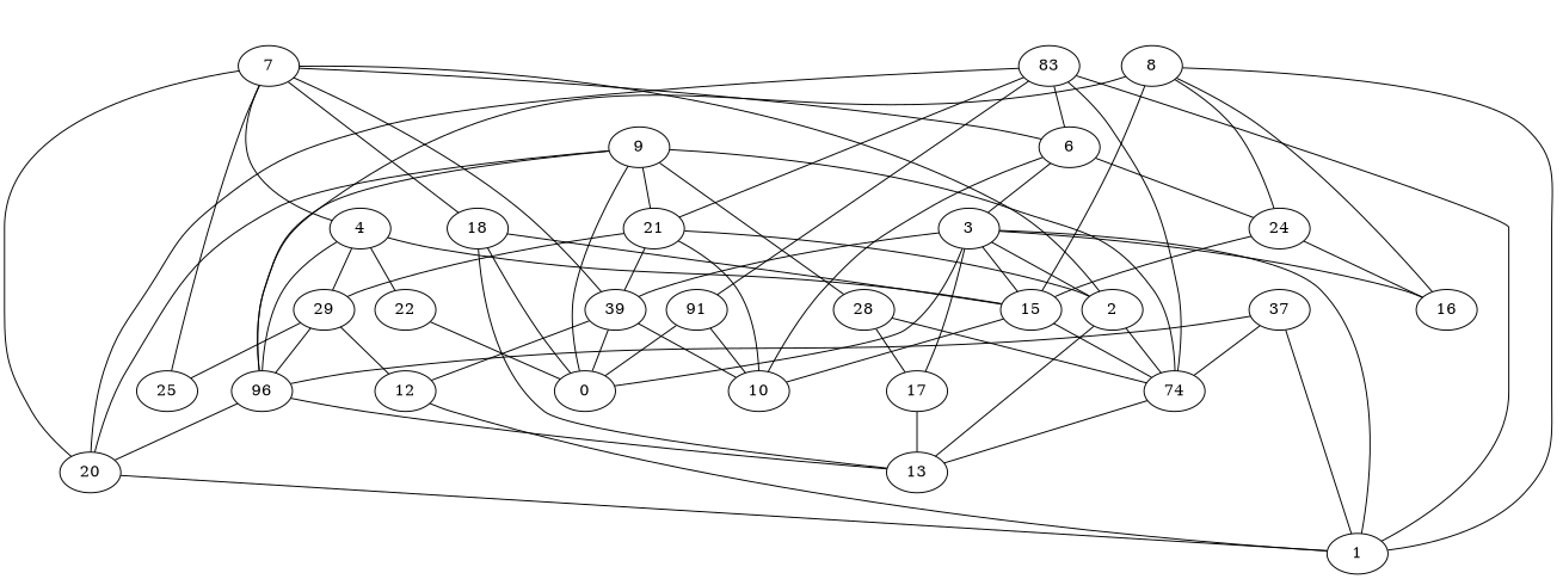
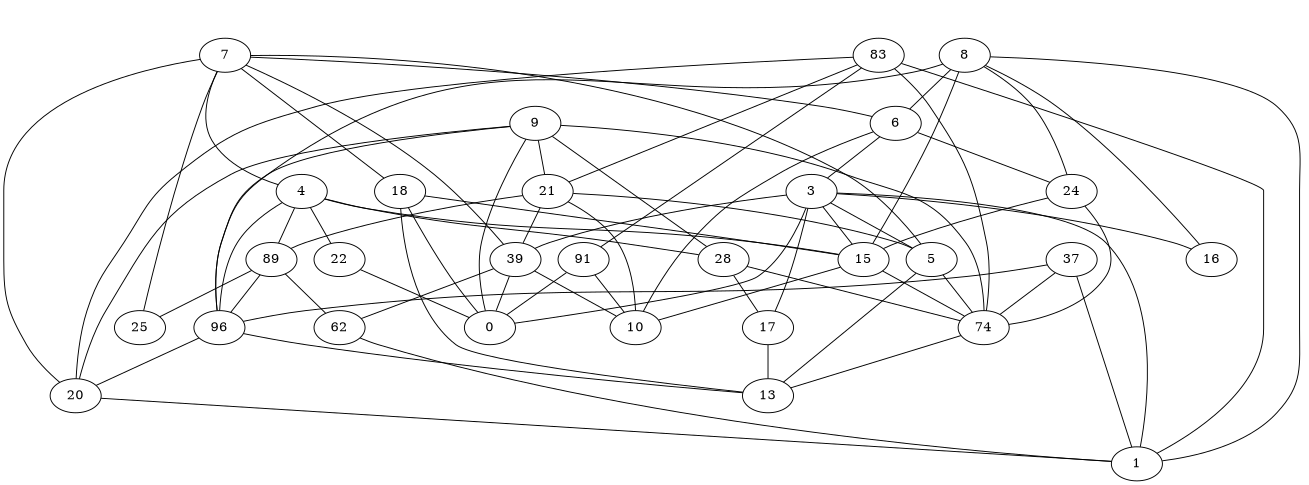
  digraph {
    edge [color=black dir=none]
    4
    28
    22
    15
-   2
+   2 [label=5]
    n6 [label=96]
-   29
+   29 [label=89]
    17
    n9 [label=74]
    0
    13
    n12 [label=39]
    10
-   12
+   12 [label=62]
    24
    6
    3
    1
    16
    8
    20
    n22 [label=37]
    7
    25
    18
    9
    n27 [label=91]
    n28 [label=83]
    21
    subgraph sub_1 {
      4
      28
      22
      15
      2
      n6
      29
      17
      n9
      0
      13
      n12
      10
      12
      24
      6
      3
      1
      16
      8
      20
      n22
      7
      25
      18
      9
      n27
      n28
      21
    }
+   4 -> 28
    4 -> 22
    4 -> 15
    4 -> n6
    4 -> 29
    28 -> 17
    28 -> n9
    22 -> 0
    15 -> n9
    15 -> 10
    2 -> n9
    2 -> 13
    n6 -> 13
    n6 -> 20
    29 -> n6
    29 -> 12
    29 -> 25
    17 -> 13
    n9 -> 13
    n12 -> 0
    n12 -> 10
    n12 -> 12
    12 -> 1
    24 -> 15
-   24 -> 16
+   24 -> n9
    6 -> 10
    6 -> 24
    6 -> 3
    3 -> 15
    3 -> 2
    3 -> 17
    3 -> 0
    3 -> n12
    3 -> 1
    3 -> 16
    8 -> 15
    8 -> n6
    8 -> 24
-   n28 -> 6
+   8 -> 6
    8 -> 1
    8 -> 16
    20 -> 1
    n22 -> n6
    n22 -> n9
    n22 -> 1
    7 -> 4
    7 -> 2
    7 -> n12
    7 -> 6
    7 -> 20
    7 -> 25
    7 -> 18
    18 -> 15
    18 -> 0
    18 -> 13
    9 -> 28
    9 -> n6
    9 -> n9
    9 -> 0
    9 -> 20
    9 -> 21
    n27 -> 0
    n27 -> 10
    n28 -> n9
    n28 -> 1
    n28 -> 20
    n28 -> n27
    n28 -> 21
    21 -> 2
    21 -> 29
    21 -> n12
    21 -> 10
  }
